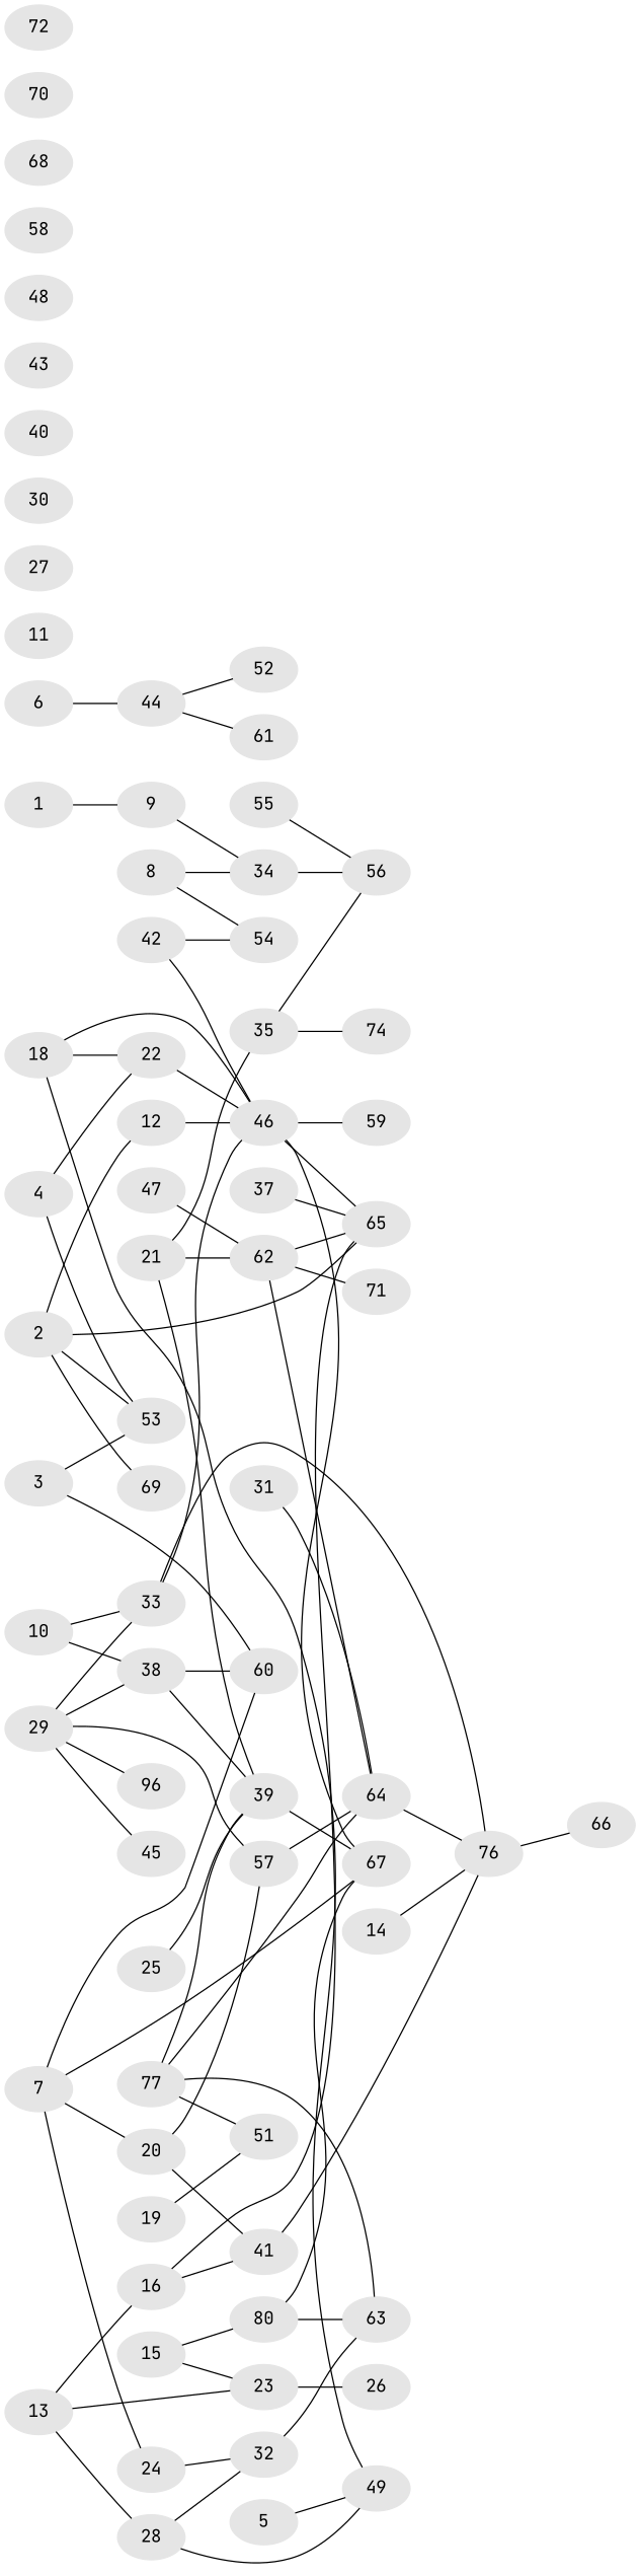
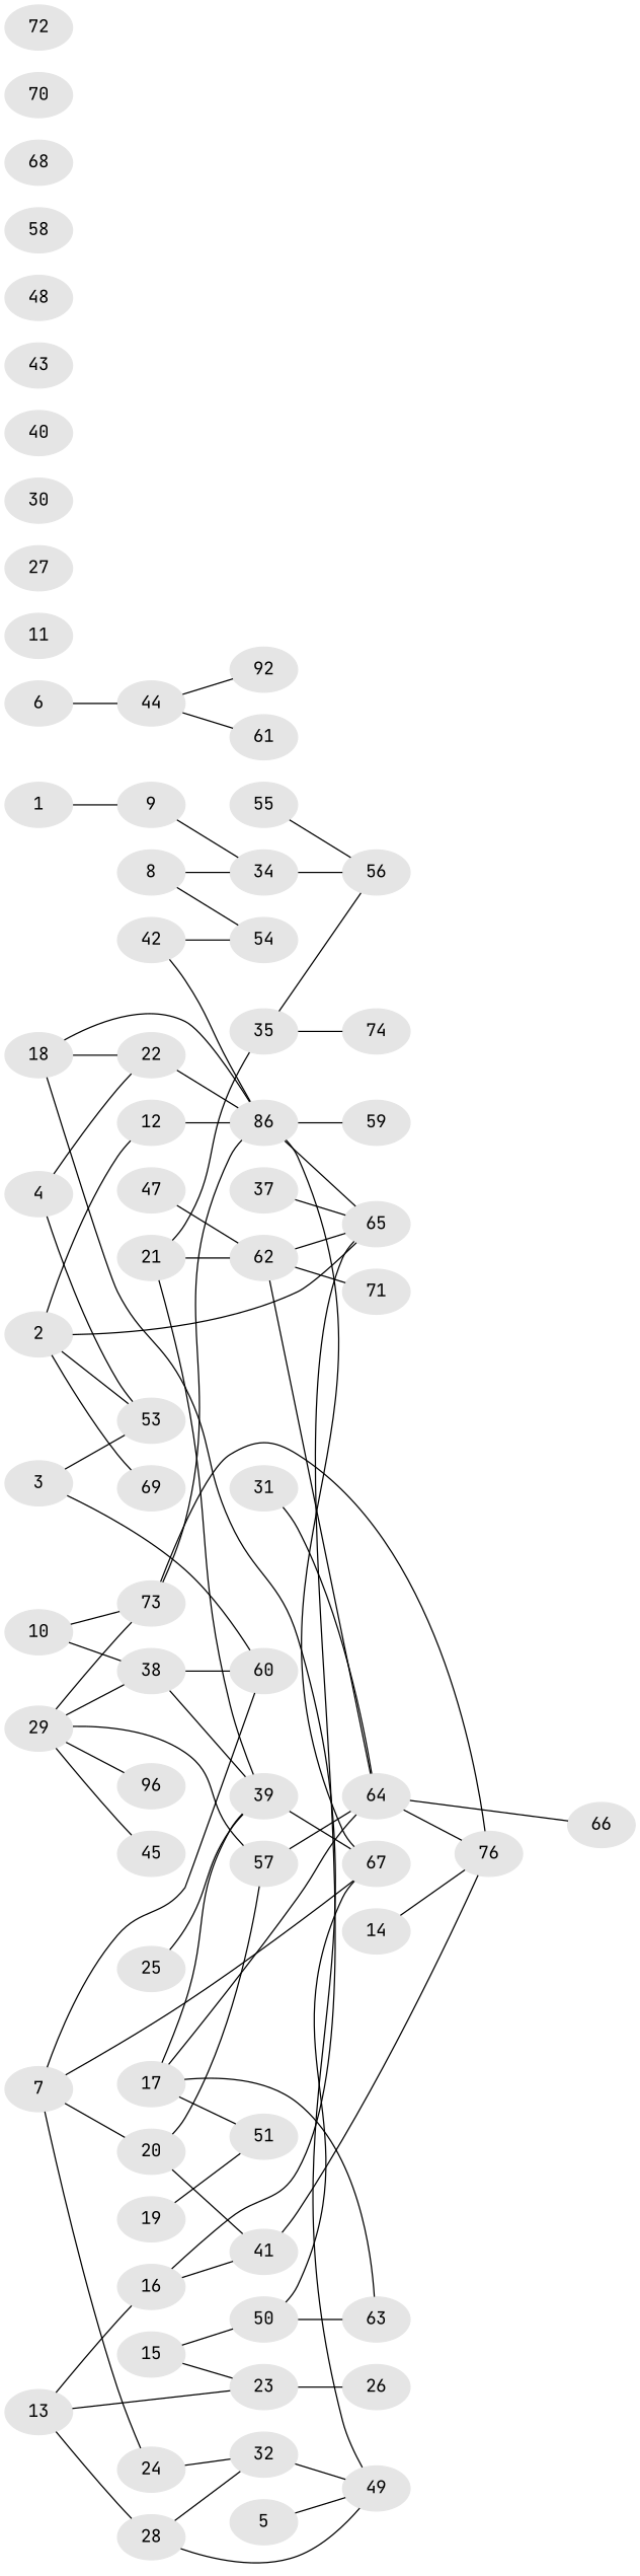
  graph {
    fontname="JetBrains Mono"
    rankdir=LR
    node [color=gray90 fontname="JetBrains Mono" style=filled]
    edge [fontname="JetBrains Mono"]
    1
    9
    34
    2
    12
    53
    65
    69
-   46
+   46 [label=86]
    3
    60
    4
    22
    5
    49
    6
    44
    7
    20
    24
    67
    41
    57
    32
    8
    54
    56
    10
-   33
+   33 [label=73]
    38
    n31 [label=76]
    39
    11
    59
    13
    16
    23
    28
    26
    14
    15
-   50 [label=80]
+   50
    63
-   17 [label=77]
+   17
    51
    64
    66
    18
    19
    21
    35
    62
    74
    71
    25
    27
    29
    n58 [label=96]
    45
    30
    31
    37
    40
    42
    43
-   52
+   52 [label=92]
    61
    47
    48
    55
    58
    68
    70
    72
    1 -- 9
    9 -- 34
    34 -- 56
    2 -- 12
    2 -- 53
    2 -- 65
    2 -- 69
    12 -- 46
    46 -- 65
    46 -- 67
    46 -- 59
    3 -- 53
    3 -- 60
    4 -- 53
    4 -- 22
    22 -- 46
    5 -- 49
    6 -- 44
    44 -- 52
    44 -- 61
    7 -- 60
    7 -- 20
    7 -- 24
    7 -- 67
    20 -- 41
    20 -- 57
    24 -- 32
    41 -- n31
    57 -- 64
-   32 -- 63
+   32 -- 49
    8 -- 34
    8 -- 54
    10 -- 33
    10 -- 38
    33 -- 46
    33 -- n31
    38 -- 60
    38 -- 39
    39 -- 67
    13 -- 16
    13 -- 23
    13 -- 28
    16 -- 65
    16 -- 41
    23 -- 26
    28 -- 49
    28 -- 32
    14 -- n31
    15 -- 23
    15 -- 50
    50 -- 67
    50 -- 63
    17 -- 39
    17 -- 63
    17 -- 51
    17 -- 64
    64 -- n31
-   n31 -- 66
+   64 -- 66
    18 -- 46
    18 -- 22
    18 -- 49
    19 -- 51
    21 -- 39
    21 -- 35
    21 -- 62
    35 -- 56
    35 -- 74
    62 -- 65
    62 -- 64
    62 -- 71
    25 -- 39
    29 -- 57
    29 -- 33
    29 -- 38
    29 -- n58
    29 -- 45
    31 -- 64
    37 -- 65
    42 -- 46
    42 -- 54
    47 -- 62
    55 -- 56
  }
